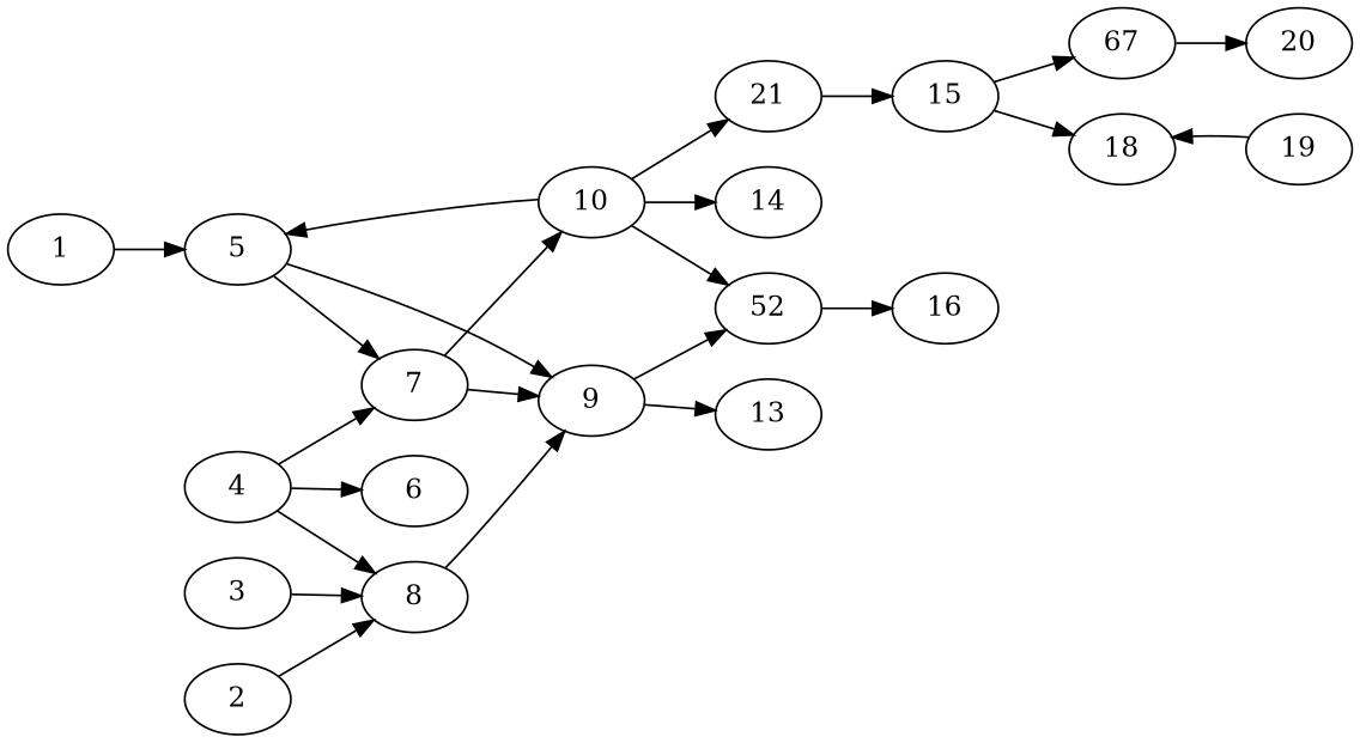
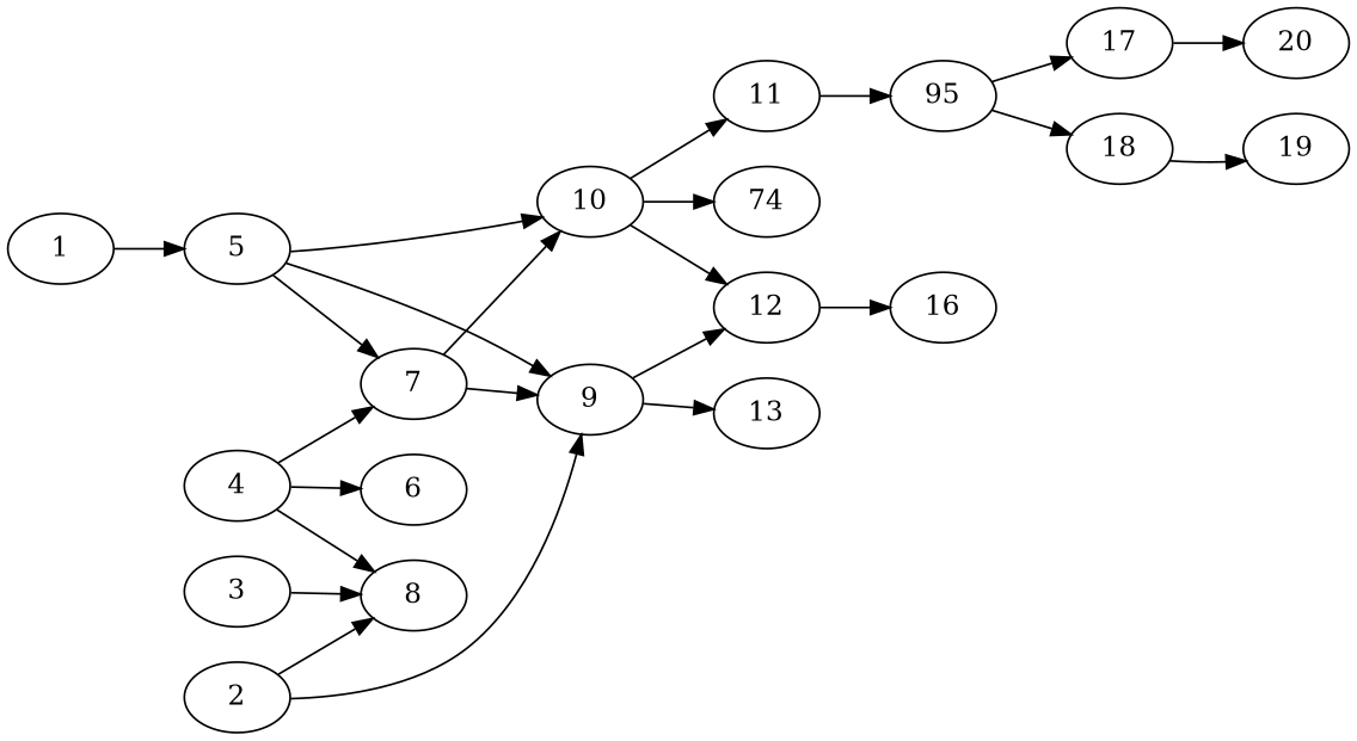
  digraph {
    rankdir=LR
    node [alpha=0.07]
    1 [alpha=0.04 expect_size=18918400]
    5 [alpha=0.09 expect_size=43738112]
    7 [expect_size=43298816]
    9 [expect_size=41306112]
    10 [alpha=0.15 expect_size=38167552]
-   12 [alpha=0.03 expect_size=23681024 label=52]
+   12 [alpha=0.03 expect_size=23681024]
    13 [alpha=0.06 expect_size=22843392]
-   11 [alpha=0.05 expect_size=14996480 label=21]
-   14 [alpha=0.01 expect_size=39933952]
+   11 [alpha=0.05 expect_size=14996480]
+   14 [alpha=0.01 expect_size=39933952 label=74]
    2 [alpha=0.20 expect_size=7610368]
    8 [alpha=0.02 expect_size=43071488]
    3 [expect_size=40474624]
    4 [alpha=0.17 expect_size=19665920]
    6 [alpha=0.04 expect_size=28940288]
    16 [alpha=0.16 expect_size=7238656]
-   15 [alpha=0.06 expect_size=33844224]
-   17 [alpha=0.02 expect_size=15544320 label=67]
+   15 [alpha=0.06 expect_size=33844224 label=95]
+   17 [alpha=0.02 expect_size=15544320]
    18 [alpha=0.15 expect_size=32624640]
    20 [alpha=0.08 expect_size=6280192]
    19 [expect_size=37814272]
    1 -> 5
    5 -> 7
    5 -> 9
-   10 -> 5
+   5 -> 10
    7 -> 9
    7 -> 10
    9 -> 12
    9 -> 13
    10 -> 12
    10 -> 11
    10 -> 14
    12 -> 16
    11 -> 15
    2 -> 8
-   8 -> 9
+   2 -> 9
    3 -> 8
    4 -> 7
    4 -> 8
    4 -> 6
    15 -> 17
    15 -> 18
    17 -> 20
-   19 -> 18
+   18 -> 19
  }
